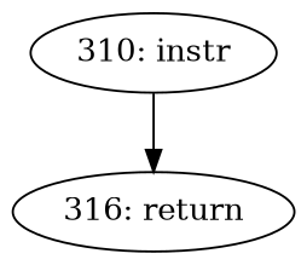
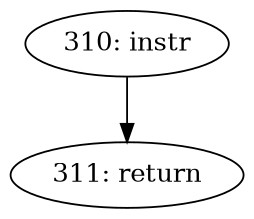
  digraph {
    n1 [label="310: instr"]
-   n2 [label="316: return"]
+   n2 [label="311: return"]
    n1 -> n2
  }
